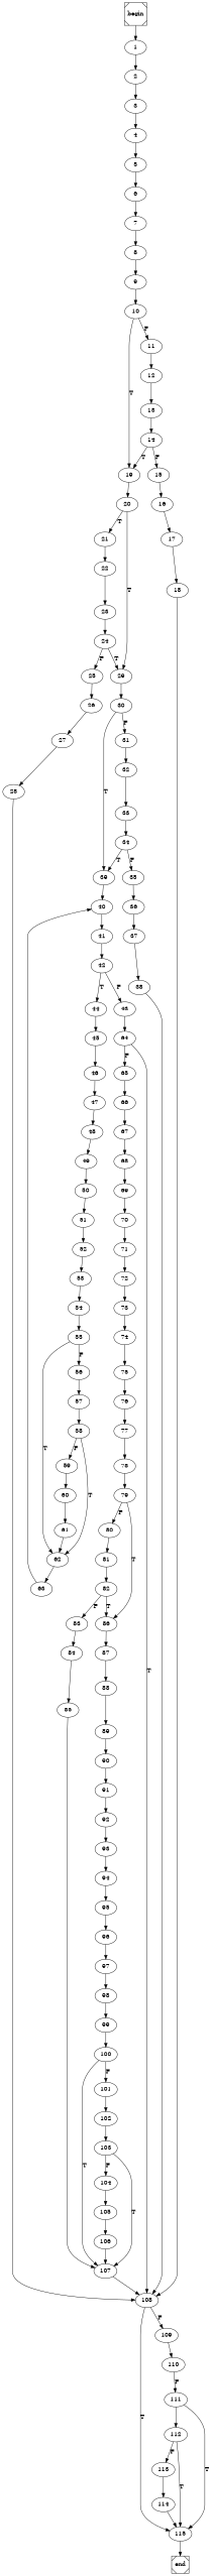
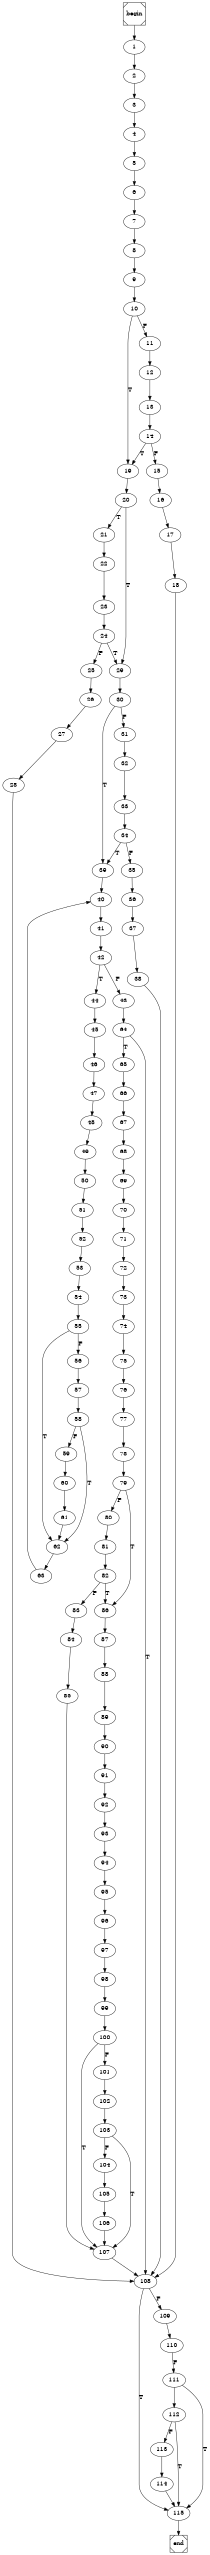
  digraph {
    begin [shape=Msquare]
    1
    2
    end [shape=Msquare]
    3
    4
    5
    6
    7
    8
    9
    10
    19
    11
    20
    12
    29
    21
    13
    14
    15
    16
    17
    18
    108
    115
    109
    110
    30
    22
    39
    31
    23
    24
    25
    26
    27
    28
    40
    32
    41
    33
    34
    35
    36
    37
    38
    42
    44
    43
    45
    64
    46
    65
    66
    47
    48
    49
    50
    51
    52
    53
    54
    55
    62
    56
    63
    57
    58
    59
    60
    61
    67
    68
    69
    70
    71
    72
    73
    74
    75
    76
    77
    78
    79
    86
    80
    87
    81
    88
    82
    83
    84
    85
    107
    89
    90
    91
    92
    93
    94
    95
    96
    97
    98
    99
    100
    101
    102
    103
    104
    105
    106
    111
    112
    113
    114
    begin -> 1
    1 -> 2
    2 -> 3
    3 -> 4
    4 -> 5
    5 -> 6
    6 -> 7
    7 -> 8
    8 -> 9
    9 -> 10
    10 -> 19 [label=T]
    10 -> 11 [label=F]
    19 -> 20
    11 -> 12
    20 -> 29 [label=T]
    20 -> 21 [label=T]
    12 -> 13
    29 -> 30
    21 -> 22
    13 -> 14
    14 -> 19 [label=T]
    14 -> 15 [label=F]
    15 -> 16
    16 -> 17
    17 -> 18
    18 -> 108
    108 -> 115 [label=T]
    108 -> 109 [label=F]
    115 -> end
    109 -> 110
    110 -> 111 [label=F]
    30 -> 39 [label=T]
    30 -> 31 [label=F]
    22 -> 23
    39 -> 40
    31 -> 32
    23 -> 24
    24 -> 29 [label=T]
    24 -> 25 [label=F]
    25 -> 26
    26 -> 27
    27 -> 28
    28 -> 108
    40 -> 41
    32 -> 33
    41 -> 42
    33 -> 34
    34 -> 39 [label=T]
    34 -> 35 [label=F]
    35 -> 36
    36 -> 37
    37 -> 38
    38 -> 108
    42 -> 44 [label=T]
    42 -> 43 [label=F]
    44 -> 45
    43 -> 64
    45 -> 46
    64 -> 108 [label=T]
-   64 -> 65 [label=F]
+   64 -> 65 [label=T]
    46 -> 47
    65 -> 66
    66 -> 67
    47 -> 48
    48 -> 49
    49 -> 50
    50 -> 51
    51 -> 52
    52 -> 53
    53 -> 54
    54 -> 55
    55 -> 62 [label=T]
    55 -> 56 [label=F]
    62 -> 63
    56 -> 57
    63 -> 40
    57 -> 58
    58 -> 62 [label=T]
    58 -> 59 [label=F]
    59 -> 60
    60 -> 61
    61 -> 62
    67 -> 68
    68 -> 69
    69 -> 70
    70 -> 71
    71 -> 72
    72 -> 73
    73 -> 74
    74 -> 75
    75 -> 76
    76 -> 77
    77 -> 78
    78 -> 79
    79 -> 86 [label=T]
    79 -> 80 [label=F]
    86 -> 87
    80 -> 81
    87 -> 88
    81 -> 82
    88 -> 89
    82 -> 86 [label=T]
    82 -> 83 [label=F]
    83 -> 84
    84 -> 85
    85 -> 107
    107 -> 108
    89 -> 90
    90 -> 91
    91 -> 92
    92 -> 93
    93 -> 94
    94 -> 95
    95 -> 96
    96 -> 97
    97 -> 98
    98 -> 99
    99 -> 100
    100 -> 107 [label=T]
    100 -> 101 [label=F]
    101 -> 102
    102 -> 103
    103 -> 107 [label=T]
    103 -> 104 [label=F]
    104 -> 105
    105 -> 106
    106 -> 107
    111 -> 115 [label=T]
    111 -> 112
    112 -> 115 [label=T]
    112 -> 113 [label=F]
    113 -> 114
    114 -> 115
  }
